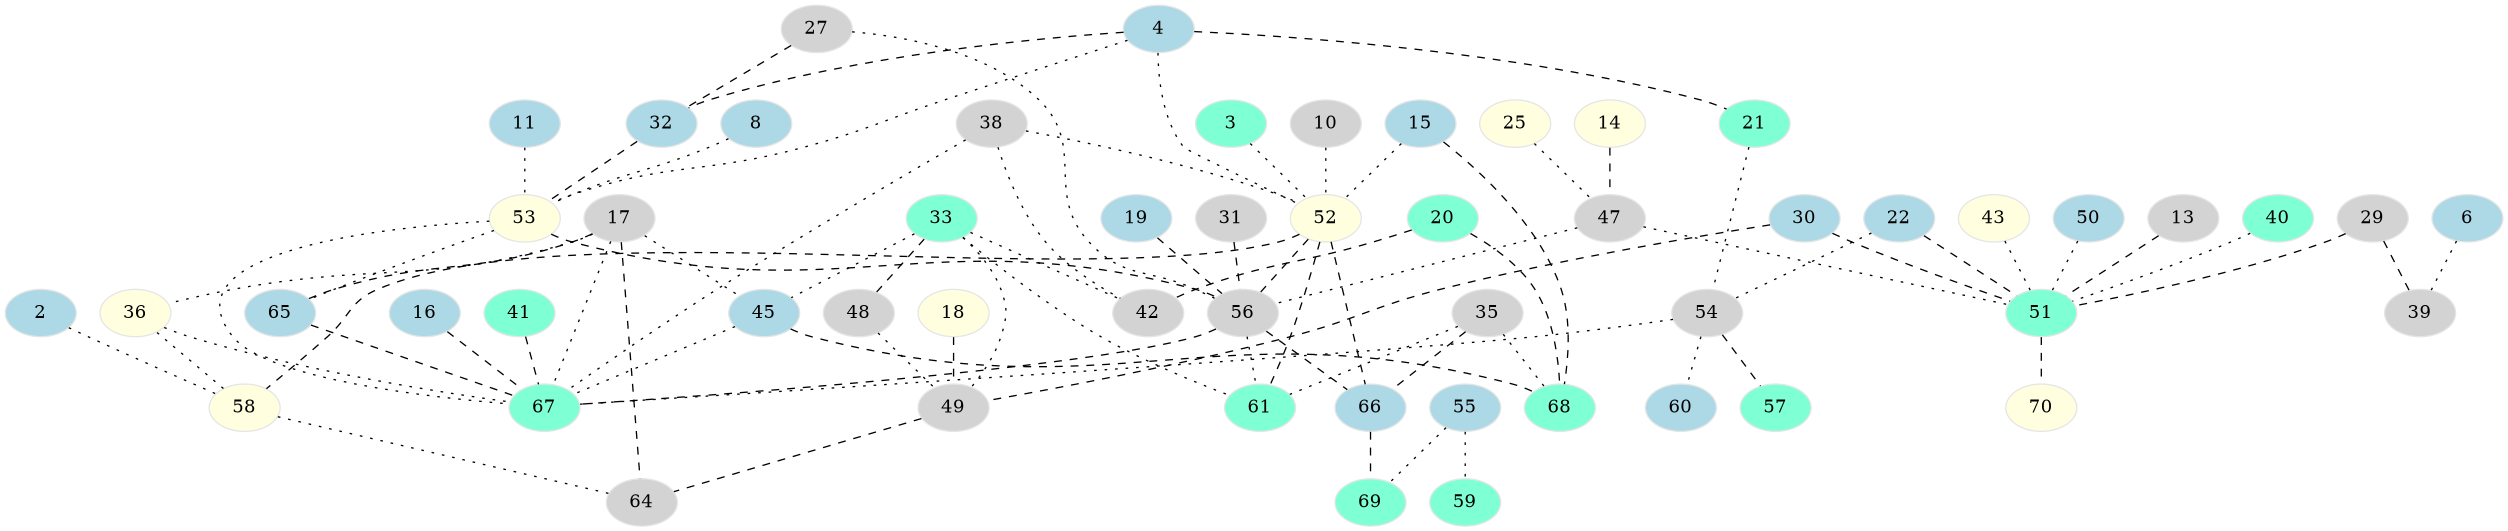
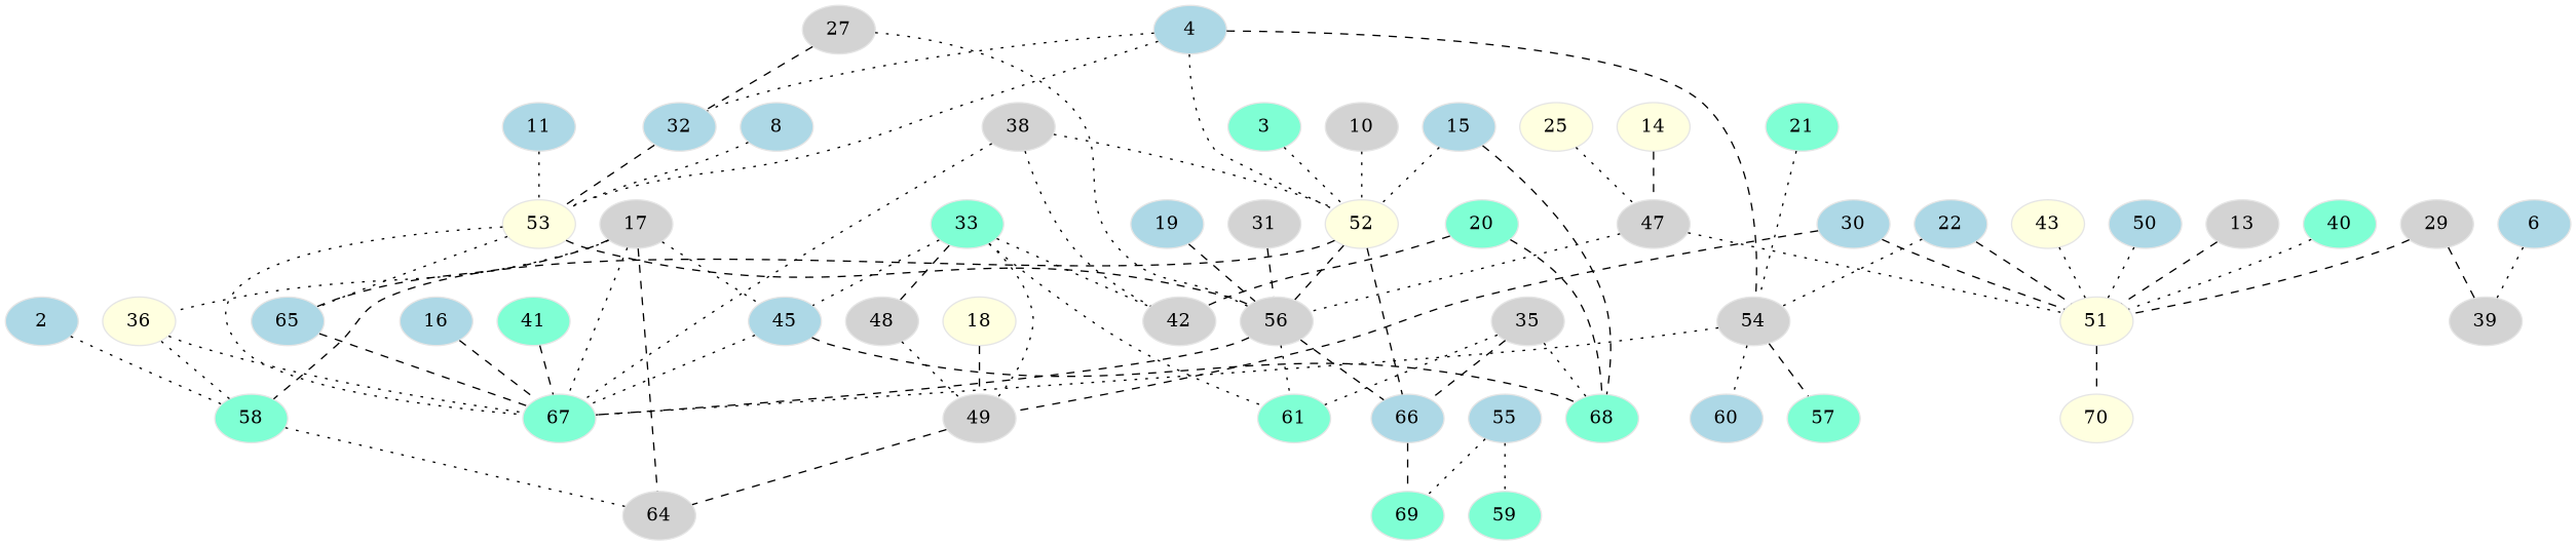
  graph {
    node [color=gray90 fillcolor=lightblue style=filled]
    edge [style=dotted weight=1.0]
-   58 [fillcolor=lightyellow]
+   58 [fillcolor=aquamarine]
    2
    64 [fillcolor=lightgrey]
    3 [fillcolor=aquamarine]
    52 [fillcolor=lightyellow]
    56 [fillcolor=lightgrey]
    61 [fillcolor=aquamarine]
    66
    4
    32
    53 [fillcolor=lightyellow]
    54 [fillcolor=lightgrey]
    67 [fillcolor=aquamarine]
    65
    57 [fillcolor=aquamarine]
    60
    39 [fillcolor=lightgrey]
    6
    8
    10 [fillcolor=lightgrey]
    11
    13 [fillcolor=lightgrey]
-   51 [fillcolor=aquamarine]
+   51 [fillcolor=lightyellow]
    70 [fillcolor=lightyellow]
    14 [fillcolor=lightyellow]
    47 [fillcolor=lightgrey]
    15
    68 [fillcolor=aquamarine]
    16
    17 [fillcolor=lightgrey]
    36 [fillcolor=lightyellow]
    45
    18 [fillcolor=lightyellow]
    49 [fillcolor=lightgrey]
    19
    20 [fillcolor=aquamarine]
    42 [fillcolor=lightgrey]
    21 [fillcolor=aquamarine]
    22
    25 [fillcolor=lightyellow]
    27 [fillcolor=lightgrey]
    29 [fillcolor=lightgrey]
    30
    31 [fillcolor=lightgrey]
    33 [fillcolor=aquamarine]
    48 [fillcolor=lightgrey]
    35 [fillcolor=lightgrey]
    69 [fillcolor=aquamarine]
    38 [fillcolor=lightgrey]
    40 [fillcolor=aquamarine]
    41 [fillcolor=aquamarine]
    43 [fillcolor=lightyellow]
    50
    59 [fillcolor=aquamarine]
    55
    58 -- 64
    2 -- 58
    3 -- 52
    52 -- 58 [style=dashed]
    52 -- 56 [style=dashed]
-   52 -- 61 [style=dashed]
    52 -- 66 [style=dashed]
    56 -- 61
    56 -- 66 [style=dashed]
    56 -- 67 [style=dashed weight=2.0]
    66 -- 69 [style=dashed]
    4 -- 52
-   4 -- 32 [style=dashed]
+   4 -- 32
    4 -- 53
-   4 -- 21 [style=dashed]
+   4 -- 54 [style=dashed]
    32 -- 53 [style=dashed]
    53 -- 56 [style=dashed]
    53 -- 67
    53 -- 65
    54 -- 67
    54 -- 57 [style=dashed]
    54 -- 60
    65 -- 67 [style=dashed]
    6 -- 39
    8 -- 53
    10 -- 52
    11 -- 53
    13 -- 51 [style=dashed]
    51 -- 70 [style=dashed]
    14 -- 47 [style=dashed]
    47 -- 56
    47 -- 51
    15 -- 52
    15 -- 68 [style=dashed]
    16 -- 67 [style=dashed]
    17 -- 64 [style=dashed]
    17 -- 67
    17 -- 65 [style=dashed]
    17 -- 36
    17 -- 45
    36 -- 58
    36 -- 67 [weight=2.0]
    45 -- 67
    45 -- 68 [style=dashed]
    18 -- 49 [style=dashed]
    49 -- 64 [style=dashed]
    19 -- 56 [style=dashed]
    20 -- 68 [style=dashed]
    20 -- 42 [style=dashed]
    21 -- 54
    22 -- 54
    22 -- 51 [style=dashed]
    25 -- 47
    27 -- 56
    27 -- 32 [style=dashed]
    29 -- 39 [style=dashed]
    29 -- 51 [style=dashed]
    30 -- 51 [style=dashed]
    30 -- 49 [style=dashed]
    31 -- 56 [style=dashed]
    33 -- 61
    33 -- 45
    33 -- 49
    33 -- 42
    33 -- 48 [style=dashed]
    48 -- 49
    35 -- 61
    35 -- 66 [style=dashed]
    35 -- 68
    38 -- 52 [weight=2.0]
    38 -- 67
    38 -- 42
    40 -- 51
    41 -- 67 [style=dashed]
    43 -- 51
    50 -- 51
    55 -- 69
    55 -- 59
  }
